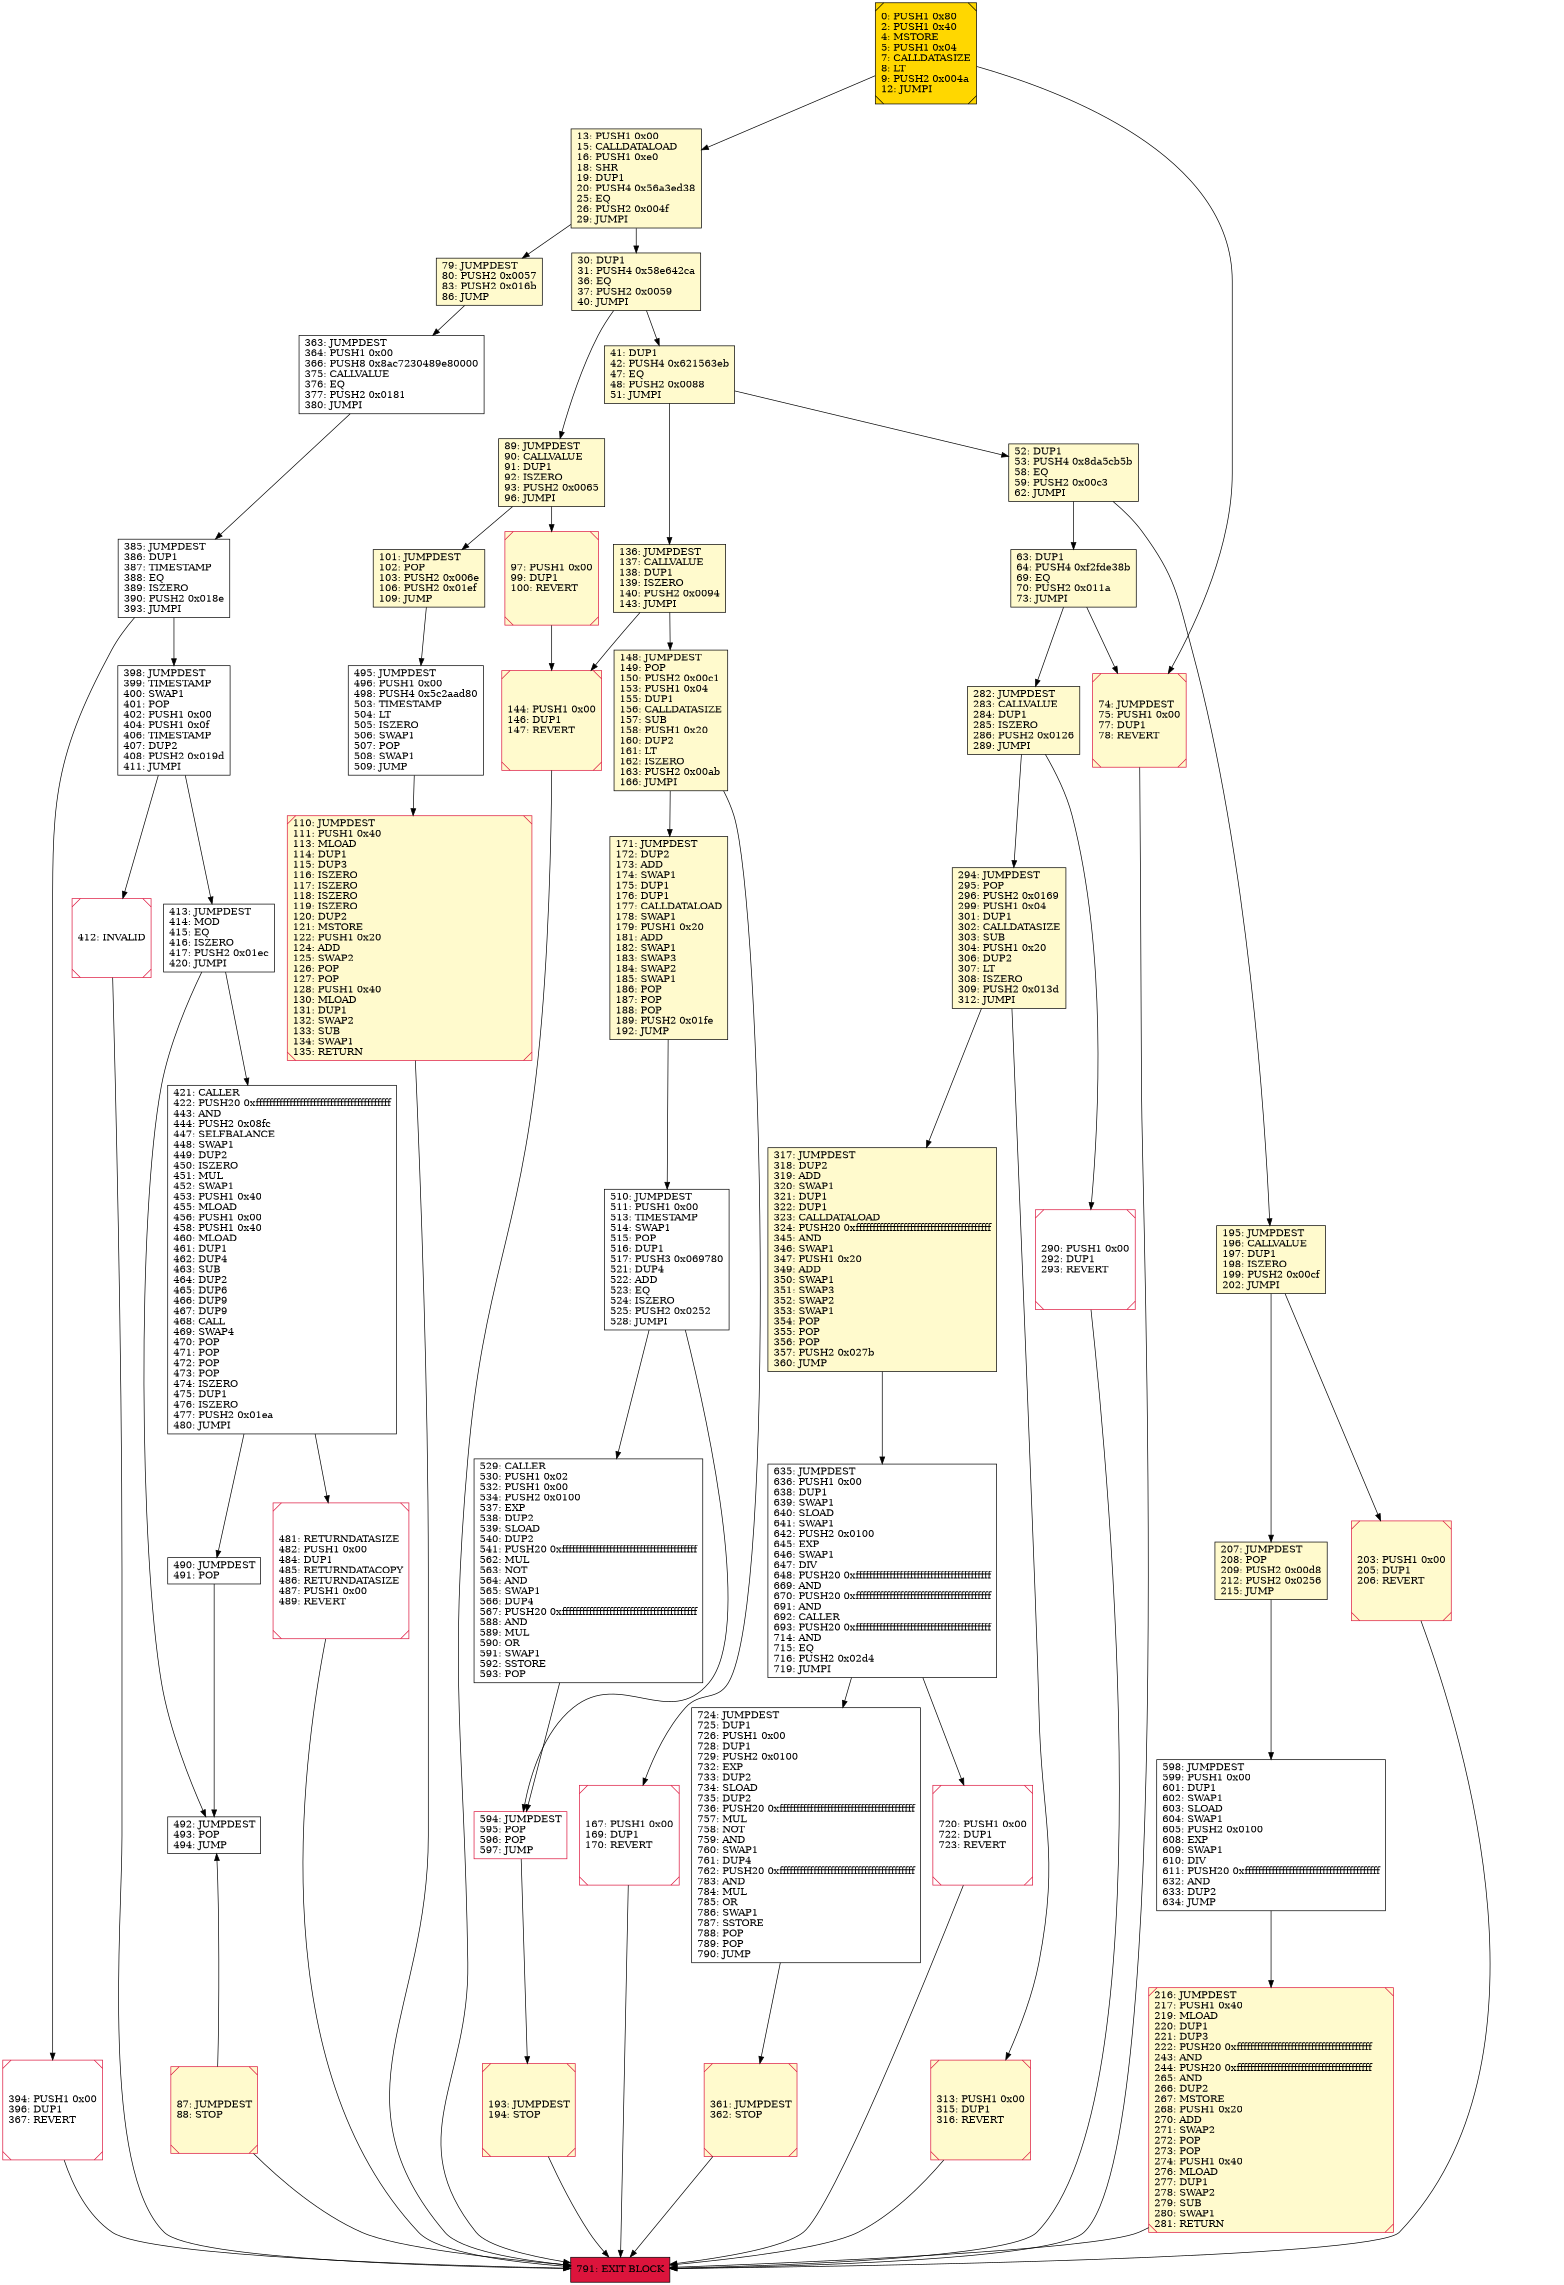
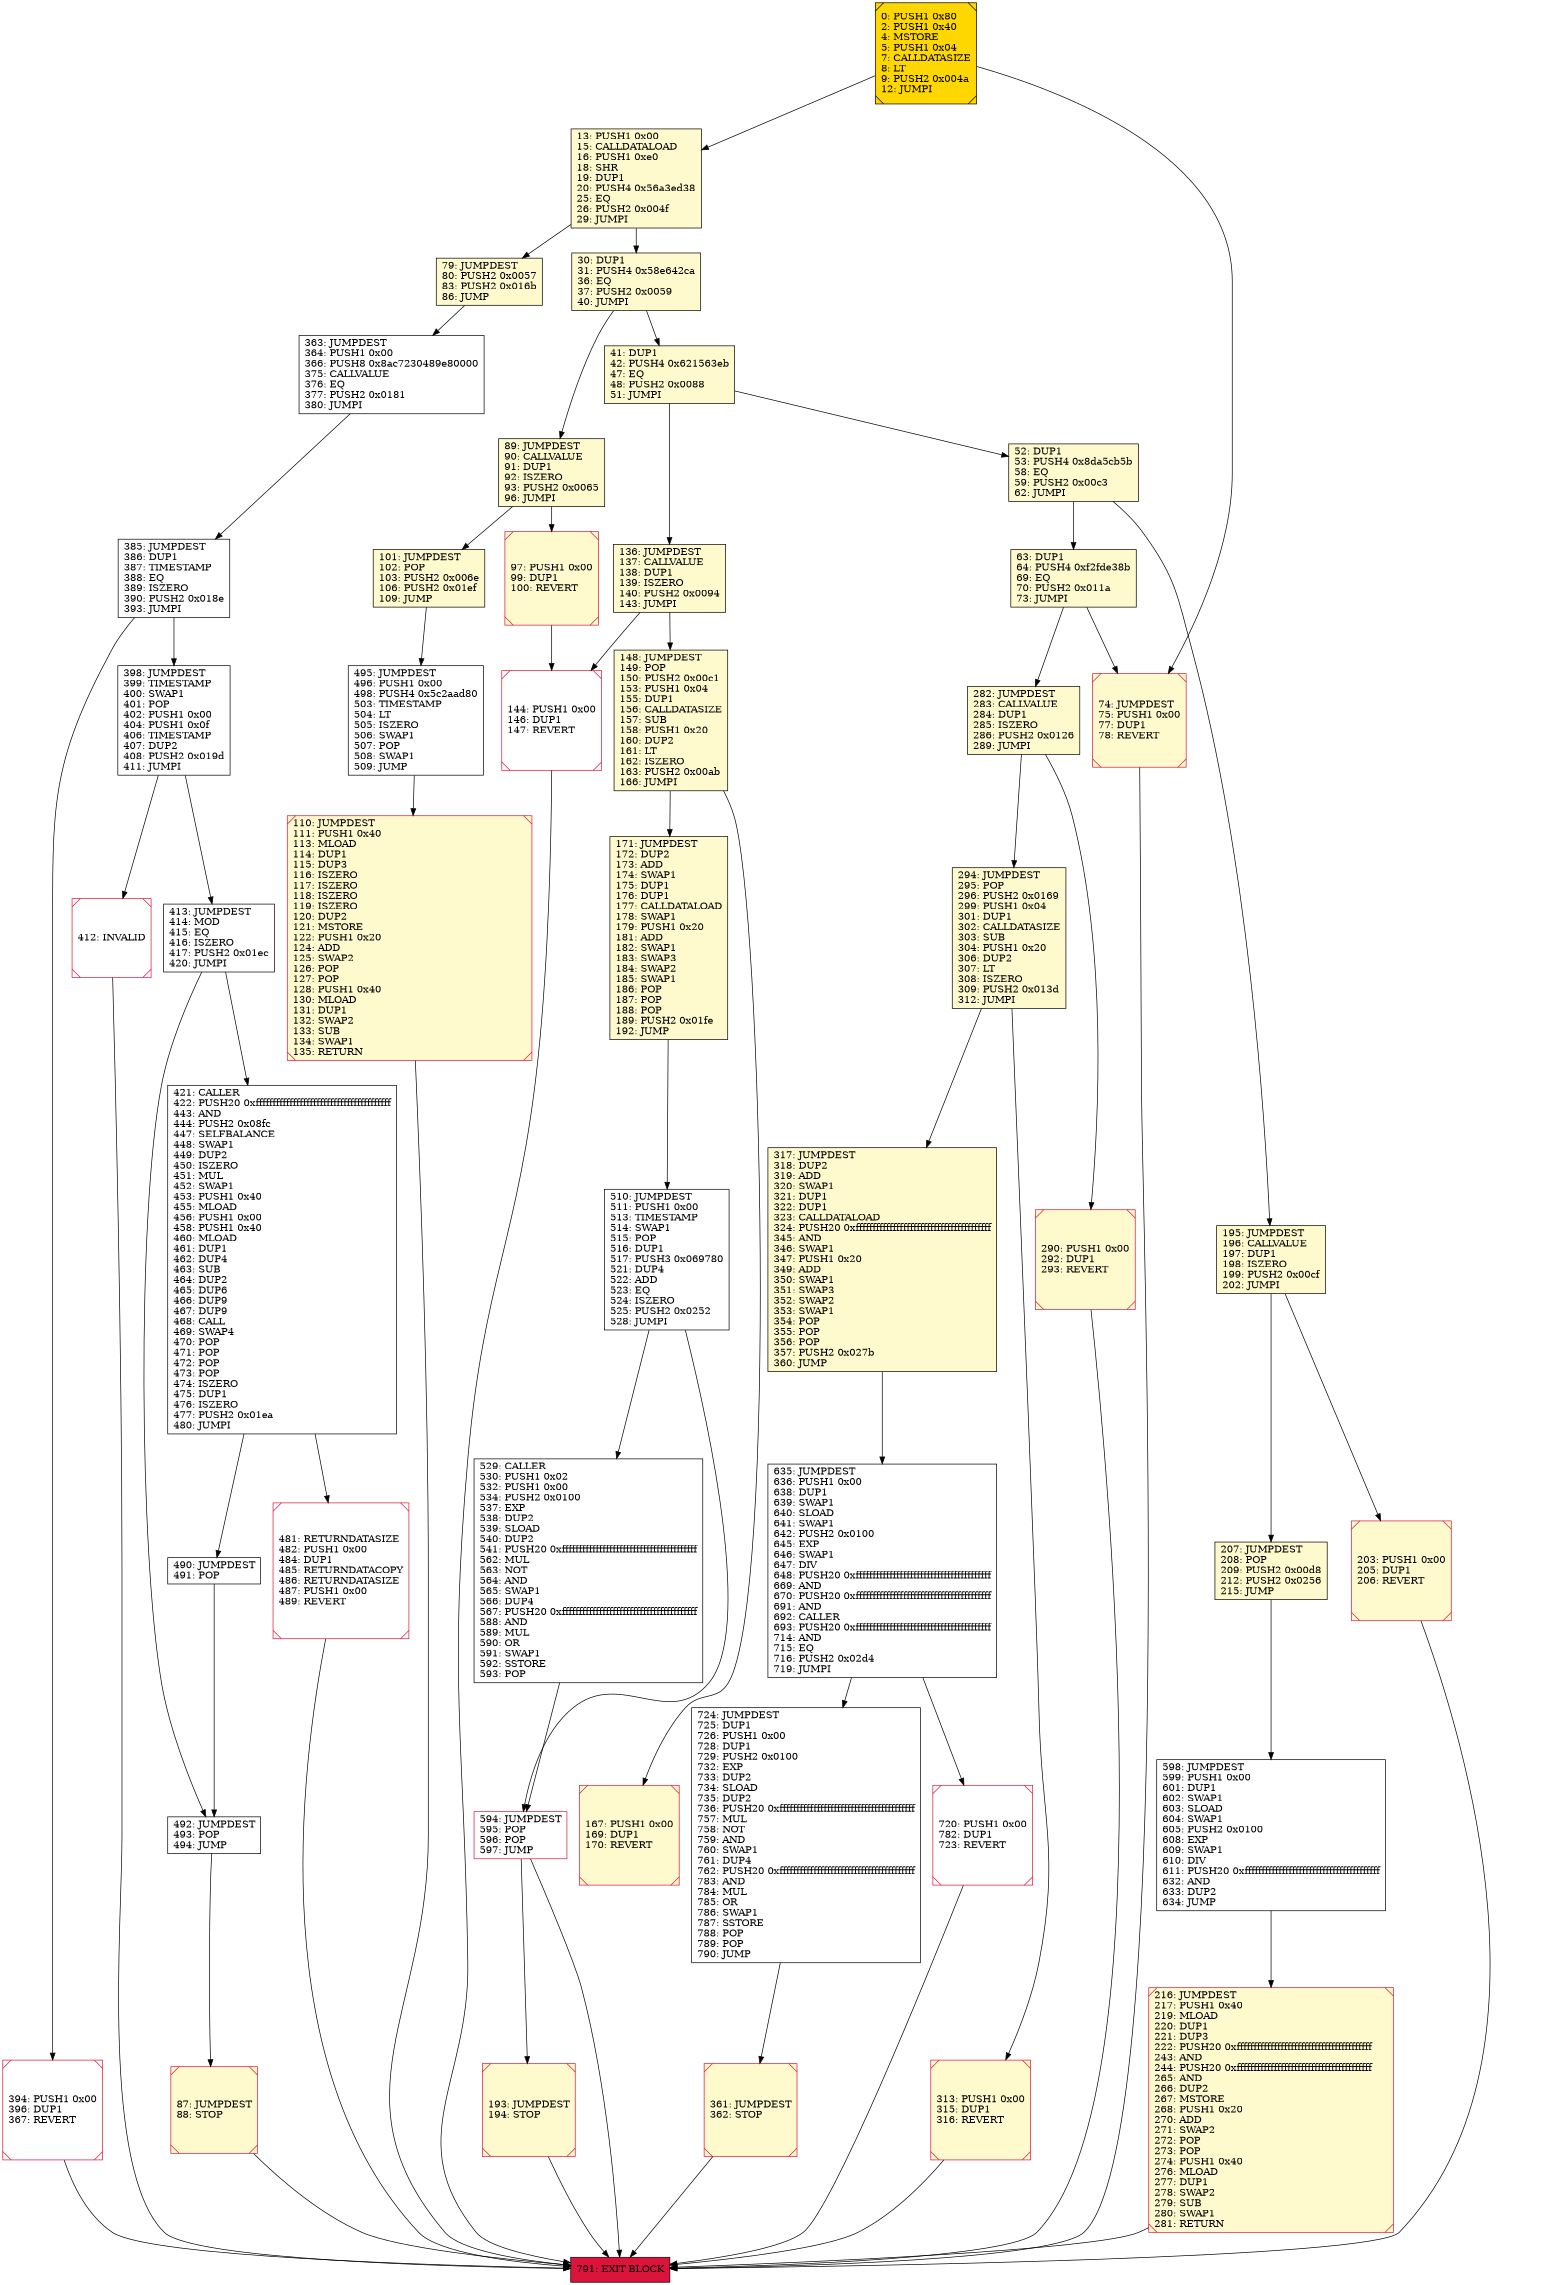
  digraph {
    fontname="DejaVu Serif"
    rankdir=UD
    node [color=black fillcolor=lemonchiffon fontcolor=black fontname="DejaVu Serif" shape=box style=filled]
    edge [fontname="DejaVu Serif"]
-   n1 [color=crimson fillcolor=white label="290: PUSH1 0x00\l292: DUP1\l293: REVERT\l" shape=Msquare]
+   n1 [color=crimson label="290: PUSH1 0x00\l292: DUP1\l293: REVERT\l" shape=Msquare]
    n2 [fillcolor=crimson label="791: EXIT BLOCK\l"]
-   n3 [color=crimson fillcolor=white label="167: PUSH1 0x00\l169: DUP1\l170: REVERT\l" shape=Msquare]
+   n3 [color=crimson label="167: PUSH1 0x00\l169: DUP1\l170: REVERT\l" shape=Msquare]
    n4 [label="41: DUP1\l42: PUSH4 0x621563eb\l47: EQ\l48: PUSH2 0x0088\l51: JUMPI\l"]
    n5 [label="136: JUMPDEST\l137: CALLVALUE\l138: DUP1\l139: ISZERO\l140: PUSH2 0x0094\l143: JUMPI\l"]
    n6 [label="52: DUP1\l53: PUSH4 0x8da5cb5b\l58: EQ\l59: PUSH2 0x00c3\l62: JUMPI\l"]
    n7 [label="148: JUMPDEST\l149: POP\l150: PUSH2 0x00c1\l153: PUSH1 0x04\l155: DUP1\l156: CALLDATASIZE\l157: SUB\l158: PUSH1 0x20\l160: DUP2\l161: LT\l162: ISZERO\l163: PUSH2 0x00ab\l166: JUMPI\l"]
-   n8 [color=crimson label="144: PUSH1 0x00\l146: DUP1\l147: REVERT\l" shape=Msquare]
+   n8 [color=crimson fillcolor=white label="144: PUSH1 0x00\l146: DUP1\l147: REVERT\l" shape=Msquare]
    n9 [label="63: DUP1\l64: PUSH4 0xf2fde38b\l69: EQ\l70: PUSH2 0x011a\l73: JUMPI\l"]
    n10 [label="195: JUMPDEST\l196: CALLVALUE\l197: DUP1\l198: ISZERO\l199: PUSH2 0x00cf\l202: JUMPI\l"]
    n11 [color=crimson label="216: JUMPDEST\l217: PUSH1 0x40\l219: MLOAD\l220: DUP1\l221: DUP3\l222: PUSH20 0xffffffffffffffffffffffffffffffffffffffff\l243: AND\l244: PUSH20 0xffffffffffffffffffffffffffffffffffffffff\l265: AND\l266: DUP2\l267: MSTORE\l268: PUSH1 0x20\l270: ADD\l271: SWAP2\l272: POP\l273: POP\l274: PUSH1 0x40\l276: MLOAD\l277: DUP1\l278: SWAP2\l279: SUB\l280: SWAP1\l281: RETURN\l" shape=Msquare]
    n12 [label="171: JUMPDEST\l172: DUP2\l173: ADD\l174: SWAP1\l175: DUP1\l176: DUP1\l177: CALLDATALOAD\l178: SWAP1\l179: PUSH1 0x20\l181: ADD\l182: SWAP1\l183: SWAP3\l184: SWAP2\l185: SWAP1\l186: POP\l187: POP\l188: POP\l189: PUSH2 0x01fe\l192: JUMP\l"]
    n13 [fillcolor=white label="510: JUMPDEST\l511: PUSH1 0x00\l513: TIMESTAMP\l514: SWAP1\l515: POP\l516: DUP1\l517: PUSH3 0x069780\l521: DUP4\l522: ADD\l523: EQ\l524: ISZERO\l525: PUSH2 0x0252\l528: JUMPI\l"]
    n14 [color=crimson label="313: PUSH1 0x00\l315: DUP1\l316: REVERT\l" shape=Msquare]
    n15 [color=crimson fillcolor=white label="594: JUMPDEST\l595: POP\l596: POP\l597: JUMP\l"]
    n16 [color=crimson label="193: JUMPDEST\l194: STOP\l" shape=Msquare]
    n17 [color=crimson fillcolor=white label="412: INVALID\l" shape=Msquare]
    n18 [fillcolor=white label="529: CALLER\l530: PUSH1 0x02\l532: PUSH1 0x00\l534: PUSH2 0x0100\l537: EXP\l538: DUP2\l539: SLOAD\l540: DUP2\l541: PUSH20 0xffffffffffffffffffffffffffffffffffffffff\l562: MUL\l563: NOT\l564: AND\l565: SWAP1\l566: DUP4\l567: PUSH20 0xffffffffffffffffffffffffffffffffffffffff\l588: AND\l589: MUL\l590: OR\l591: SWAP1\l592: SSTORE\l593: POP\l"]
    n19 [color=crimson fillcolor=white label="394: PUSH1 0x00\l396: DUP1\l367: REVERT\l" shape=Msquare]
    n20 [fillcolor=white label="724: JUMPDEST\l725: DUP1\l726: PUSH1 0x00\l728: DUP1\l729: PUSH2 0x0100\l732: EXP\l733: DUP2\l734: SLOAD\l735: DUP2\l736: PUSH20 0xffffffffffffffffffffffffffffffffffffffff\l757: MUL\l758: NOT\l759: AND\l760: SWAP1\l761: DUP4\l762: PUSH20 0xffffffffffffffffffffffffffffffffffffffff\l783: AND\l784: MUL\l785: OR\l786: SWAP1\l787: SSTORE\l788: POP\l789: POP\l790: JUMP\l"]
    n21 [color=crimson label="361: JUMPDEST\l362: STOP\l" shape=Msquare]
    n22 [fillcolor=white label="385: JUMPDEST\l386: DUP1\l387: TIMESTAMP\l388: EQ\l389: ISZERO\l390: PUSH2 0x018e\l393: JUMPI\l"]
    n23 [fillcolor=white label="398: JUMPDEST\l399: TIMESTAMP\l400: SWAP1\l401: POP\l402: PUSH1 0x00\l404: PUSH1 0x0f\l406: TIMESTAMP\l407: DUP2\l408: PUSH2 0x019d\l411: JUMPI\l"]
    n24 [fillcolor=white label="413: JUMPDEST\l414: MOD\l415: EQ\l416: ISZERO\l417: PUSH2 0x01ec\l420: JUMPI\l"]
    n25 [label="282: JUMPDEST\l283: CALLVALUE\l284: DUP1\l285: ISZERO\l286: PUSH2 0x0126\l289: JUMPI\l"]
    n26 [color=crimson label="74: JUMPDEST\l75: PUSH1 0x00\l77: DUP1\l78: REVERT\l" shape=Msquare]
    n27 [label="294: JUMPDEST\l295: POP\l296: PUSH2 0x0169\l299: PUSH1 0x04\l301: DUP1\l302: CALLDATASIZE\l303: SUB\l304: PUSH1 0x20\l306: DUP2\l307: LT\l308: ISZERO\l309: PUSH2 0x013d\l312: JUMPI\l"]
    n28 [fillcolor=white label="635: JUMPDEST\l636: PUSH1 0x00\l638: DUP1\l639: SWAP1\l640: SLOAD\l641: SWAP1\l642: PUSH2 0x0100\l645: EXP\l646: SWAP1\l647: DIV\l648: PUSH20 0xffffffffffffffffffffffffffffffffffffffff\l669: AND\l670: PUSH20 0xffffffffffffffffffffffffffffffffffffffff\l691: AND\l692: CALLER\l693: PUSH20 0xffffffffffffffffffffffffffffffffffffffff\l714: AND\l715: EQ\l716: PUSH2 0x02d4\l719: JUMPI\l"]
-   n29 [color=crimson fillcolor=white label="720: PUSH1 0x00\l722: DUP1\l723: REVERT\l" shape=Msquare]
+   n29 [color=crimson fillcolor=white label="720: PUSH1 0x00\l782: DUP1\l723: REVERT\l" shape=Msquare]
    n30 [label="207: JUMPDEST\l208: POP\l209: PUSH2 0x00d8\l212: PUSH2 0x0256\l215: JUMP\l"]
    n31 [color=crimson label="203: PUSH1 0x00\l205: DUP1\l206: REVERT\l" shape=Msquare]
    n32 [label="317: JUMPDEST\l318: DUP2\l319: ADD\l320: SWAP1\l321: DUP1\l322: DUP1\l323: CALLDATALOAD\l324: PUSH20 0xffffffffffffffffffffffffffffffffffffffff\l345: AND\l346: SWAP1\l347: PUSH1 0x20\l349: ADD\l350: SWAP1\l351: SWAP3\l352: SWAP2\l353: SWAP1\l354: POP\l355: POP\l356: POP\l357: PUSH2 0x027b\l360: JUMP\l"]
    n33 [fillcolor=white label="421: CALLER\l422: PUSH20 0xffffffffffffffffffffffffffffffffffffffff\l443: AND\l444: PUSH2 0x08fc\l447: SELFBALANCE\l448: SWAP1\l449: DUP2\l450: ISZERO\l451: MUL\l452: SWAP1\l453: PUSH1 0x40\l455: MLOAD\l456: PUSH1 0x00\l458: PUSH1 0x40\l460: MLOAD\l461: DUP1\l462: DUP4\l463: SUB\l464: DUP2\l465: DUP6\l466: DUP9\l467: DUP9\l468: CALL\l469: SWAP4\l470: POP\l471: POP\l472: POP\l473: POP\l474: ISZERO\l475: DUP1\l476: ISZERO\l477: PUSH2 0x01ea\l480: JUMPI\l"]
    n34 [fillcolor=white label="492: JUMPDEST\l493: POP\l494: JUMP\l"]
    n35 [fillcolor=white label="490: JUMPDEST\l491: POP\l"]
    n36 [color=crimson fillcolor=white label="481: RETURNDATASIZE\l482: PUSH1 0x00\l484: DUP1\l485: RETURNDATACOPY\l486: RETURNDATASIZE\l487: PUSH1 0x00\l489: REVERT\l" shape=Msquare]
    n37 [color=crimson label="87: JUMPDEST\l88: STOP\l" shape=Msquare]
    n38 [color=crimson label="97: PUSH1 0x00\l99: DUP1\l100: REVERT\l" shape=Msquare]
    n39 [label="101: JUMPDEST\l102: POP\l103: PUSH2 0x006e\l106: PUSH2 0x01ef\l109: JUMP\l"]
    n40 [fillcolor=white label="495: JUMPDEST\l496: PUSH1 0x00\l498: PUSH4 0x5c2aad80\l503: TIMESTAMP\l504: LT\l505: ISZERO\l506: SWAP1\l507: POP\l508: SWAP1\l509: JUMP\l"]
    n41 [color=crimson label="110: JUMPDEST\l111: PUSH1 0x40\l113: MLOAD\l114: DUP1\l115: DUP3\l116: ISZERO\l117: ISZERO\l118: ISZERO\l119: ISZERO\l120: DUP2\l121: MSTORE\l122: PUSH1 0x20\l124: ADD\l125: SWAP2\l126: POP\l127: POP\l128: PUSH1 0x40\l130: MLOAD\l131: DUP1\l132: SWAP2\l133: SUB\l134: SWAP1\l135: RETURN\l" shape=Msquare]
    n42 [label="30: DUP1\l31: PUSH4 0x58e642ca\l36: EQ\l37: PUSH2 0x0059\l40: JUMPI\l"]
    n43 [label="89: JUMPDEST\l90: CALLVALUE\l91: DUP1\l92: ISZERO\l93: PUSH2 0x0065\l96: JUMPI\l"]
    n44 [fillcolor=white label="598: JUMPDEST\l599: PUSH1 0x00\l601: DUP1\l602: SWAP1\l603: SLOAD\l604: SWAP1\l605: PUSH2 0x0100\l608: EXP\l609: SWAP1\l610: DIV\l611: PUSH20 0xffffffffffffffffffffffffffffffffffffffff\l632: AND\l633: DUP2\l634: JUMP\l"]
    n45 [label="79: JUMPDEST\l80: PUSH2 0x0057\l83: PUSH2 0x016b\l86: JUMP\l"]
    n46 [fillcolor=white label="363: JUMPDEST\l364: PUSH1 0x00\l366: PUSH8 0x8ac7230489e80000\l375: CALLVALUE\l376: EQ\l377: PUSH2 0x0181\l380: JUMPI\l"]
    n47 [fillcolor=gold label="0: PUSH1 0x80\l2: PUSH1 0x40\l4: MSTORE\l5: PUSH1 0x04\l7: CALLDATASIZE\l8: LT\l9: PUSH2 0x004a\l12: JUMPI\l" shape=Msquare]
    n48 [label="13: PUSH1 0x00\l15: CALLDATALOAD\l16: PUSH1 0xe0\l18: SHR\l19: DUP1\l20: PUSH4 0x56a3ed38\l25: EQ\l26: PUSH2 0x004f\l29: JUMPI\l"]
    n1 -> n2
-   n3 -> n2
+   n15 -> n2
    n4 -> n5
    n4 -> n6
    n5 -> n7
    n5 -> n8
    n6 -> n9
    n6 -> n10
    n7 -> n3
    n7 -> n12
    n8 -> n2
    n9 -> n25
    n9 -> n26
    n10 -> n30
    n10 -> n31
    n11 -> n2
    n12 -> n13
    n13 -> n15
    n13 -> n18
    n14 -> n2
    n15 -> n16
    n16 -> n2
    n17 -> n2
    n18 -> n15
    n19 -> n2
    n20 -> n21
    n21 -> n2
    n22 -> n19
    n22 -> n23
    n23 -> n17
    n23 -> n24
    n24 -> n33
    n24 -> n34
    n25 -> n1
    n25 -> n27
    n26 -> n2
    n27 -> n14
    n27 -> n32
    n28 -> n20
    n28 -> n29
    n29 -> n2
    n30 -> n44
    n31 -> n2
    n32 -> n28
    n33 -> n35
    n33 -> n36
-   n37 -> n34
+   n34 -> n37
    n35 -> n34
    n36 -> n2
    n37 -> n2
    n38 -> n8
    n39 -> n40
    n40 -> n41
    n41 -> n2
    n42 -> n4
    n42 -> n43
    n43 -> n38
    n43 -> n39
    n44 -> n11
    n45 -> n46
    n46 -> n22
    n47 -> n26
    n47 -> n48
    n48 -> n42
    n48 -> n45
  }
